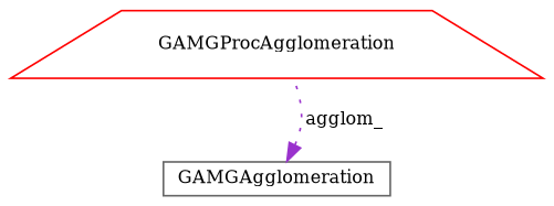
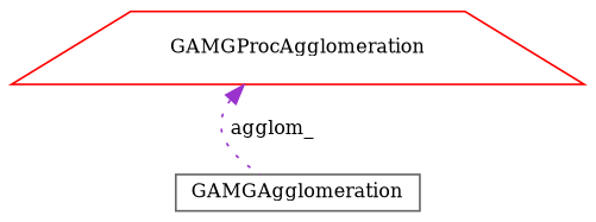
  digraph {
    fontname="DejaVu Serif"
    node [fillcolor=white fontname="DejaVu Serif" fontsize=10 style=filled]
    n1 [color=red fontcolor=black height=0.2 label=GAMGProcAgglomeration shape=trapezium width=0.4]
    n2 [color=gray40 height=0.2 label=GAMGAgglomeration shape=box width=0.4]
-   n2 -> n1 [color=darkorchid3 dir=back fontname="DejaVu Serif" fontsize=10 label=" agglom_" labelfontname=FreeSans labelfontsize=10 style=dotted]
+   n1 -> n2 [color=darkorchid3 dir=back fontname="DejaVu Serif" fontsize=10 label=" agglom_" labelfontname=FreeSans labelfontsize=10 style=dotted]
  }
